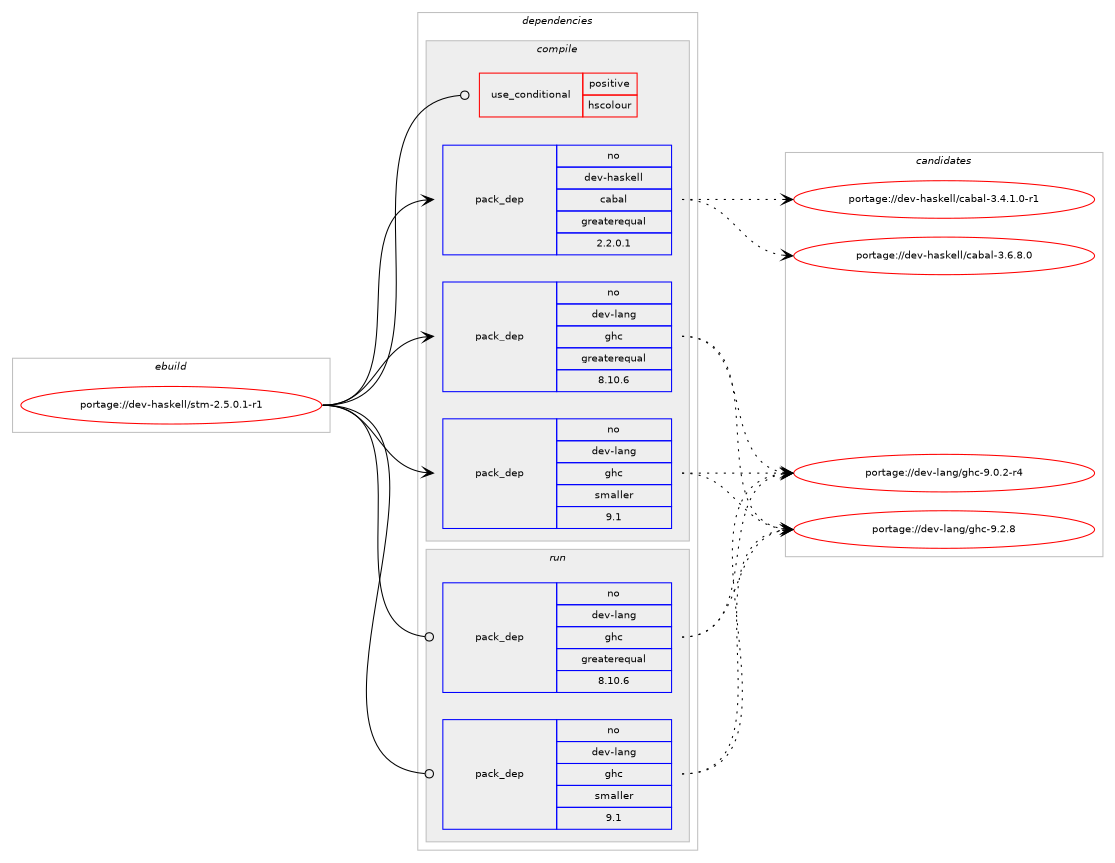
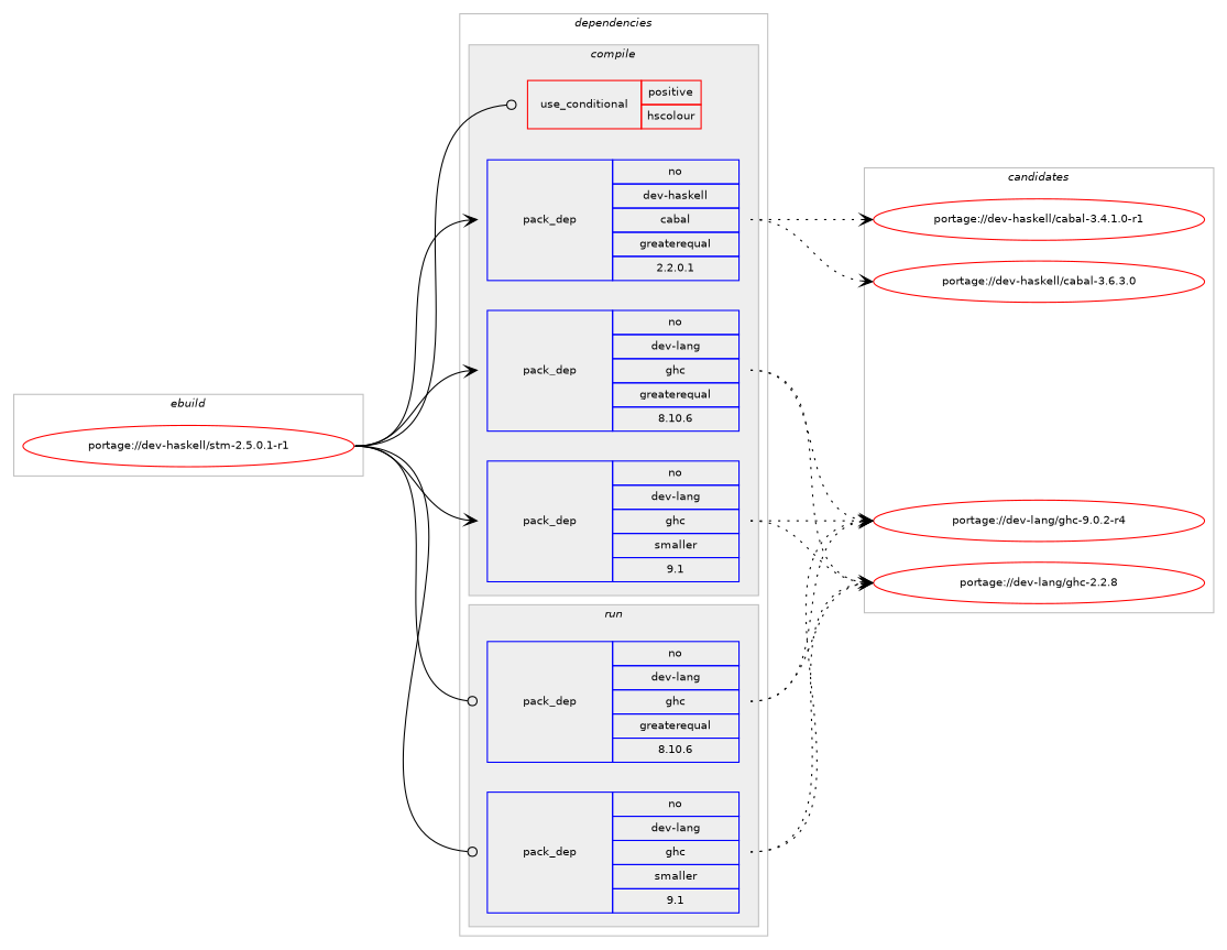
  digraph {
    compound=true
    concentrate=true
    fontname=Helvetica
    fontsize=10
    newrank=true
    rankdir=LR
    ranksep=1.5
    node [color=red fontname=Helvetica fontsize=10 shape=none]
    edge [arrowhead=vee headport=w style=dotted tailport=e weight=100]
    n1 [label="portage://dev-haskell/stm-2.5.0.1-r1" width=4 shape=""]
    n2 [label=<<TABLE BORDER="0" CELLBORDER="1" CELLSPACING="0" CELLPADDING="4"><TR><TD ROWSPAN="3" CELLPADDING="10">use_conditional</TD></TR><TR><TD>positive</TD></TR><TR><TD>hscolour</TD></TR></TABLE>>]
    n3 [color=blue label=<<TABLE BORDER="0" CELLBORDER="1" CELLSPACING="0" CELLPADDING="4" WIDTH="220"><TR><TD ROWSPAN="6" CELLPADDING="30">pack_dep</TD></TR><TR><TD WIDTH="110">no</TD></TR><TR><TD>dev-haskell</TD></TR><TR><TD>cabal</TD></TR><TR><TD>greaterequal</TD></TR><TR><TD>2.2.0.1</TD></TR></TABLE>>]
    n4 [color=blue label=<<TABLE BORDER="0" CELLBORDER="1" CELLSPACING="0" CELLPADDING="4" WIDTH="220"><TR><TD ROWSPAN="6" CELLPADDING="30">pack_dep</TD></TR><TR><TD WIDTH="110">no</TD></TR><TR><TD>dev-lang</TD></TR><TR><TD>ghc</TD></TR><TR><TD>greaterequal</TD></TR><TR><TD>8.10.6</TD></TR></TABLE>>]
    n5 [color=blue label=<<TABLE BORDER="0" CELLBORDER="1" CELLSPACING="0" CELLPADDING="4" WIDTH="220"><TR><TD ROWSPAN="6" CELLPADDING="30">pack_dep</TD></TR><TR><TD WIDTH="110">no</TD></TR><TR><TD>dev-lang</TD></TR><TR><TD>ghc</TD></TR><TR><TD>smaller</TD></TR><TR><TD>9.1</TD></TR></TABLE>>]
    n6 [color=blue label=<<TABLE BORDER="0" CELLBORDER="1" CELLSPACING="0" CELLPADDING="4" WIDTH="220"><TR><TD ROWSPAN="6" CELLPADDING="30">pack_dep</TD></TR><TR><TD WIDTH="110">no</TD></TR><TR><TD>dev-lang</TD></TR><TR><TD>ghc</TD></TR><TR><TD>greaterequal</TD></TR><TR><TD>8.10.6</TD></TR></TABLE>>]
    n7 [color=blue label=<<TABLE BORDER="0" CELLBORDER="1" CELLSPACING="0" CELLPADDING="4" WIDTH="220"><TR><TD ROWSPAN="6" CELLPADDING="30">pack_dep</TD></TR><TR><TD WIDTH="110">no</TD></TR><TR><TD>dev-lang</TD></TR><TR><TD>ghc</TD></TR><TR><TD>smaller</TD></TR><TR><TD>9.1</TD></TR></TABLE>>]
    n8 [label="portage://dev-haskell/cabal-3.4.1.0-r1" width=4 shape=""]
-   n9 [label="portage://dev-haskell/cabal-3.6.8.0" width=4 shape=""]
+   n9 [label="portage://dev-haskell/cabal-3.6.3.0" width=4 shape=""]
    n10 [label="portage://dev-lang/ghc-9.0.2-r4" width=4 shape=""]
-   n11 [label="portage://dev-lang/ghc-9.2.8" width=4 shape=""]
+   n11 [label="portage://dev-lang/ghc-2.2.8" width=4 shape=""]
    subgraph cluster_1 {
      color=gray
      label=<<i>ebuild</i>>
      rank=same
      n1
    }
    subgraph cluster_2 {
      color=gray
      label=<<i>dependencies</i>>
      subgraph cluster_3 {
        color=gray
        fillcolor="#eeeeee"
        label=<<i>compile</i>>
        style=filled
        subgraph sub_4 {
          color=gray
          fillcolor="#eeeeee"
          label=<<i>compile</i>>
          style=filled
          n2
        }
        subgraph sub_5 {
          color=gray
          fillcolor="#eeeeee"
          label=<<i>compile</i>>
          style=filled
          n3
        }
        subgraph sub_6 {
          color=gray
          fillcolor="#eeeeee"
          label=<<i>compile</i>>
          style=filled
          n4
        }
        subgraph sub_7 {
          color=gray
          fillcolor="#eeeeee"
          label=<<i>compile</i>>
          style=filled
          n5
        }
      }
      subgraph cluster_8 {
        color=gray
        fillcolor="#eeeeee"
        label=<<i>compile and run</i>>
        style=filled
      }
      subgraph cluster_9 {
        color=gray
        fillcolor="#eeeeee"
        label=<<i>run</i>>
        style=filled
        subgraph sub_10 {
          color=gray
          fillcolor="#eeeeee"
          label=<<i>run</i>>
          style=filled
          n6
        }
        subgraph sub_11 {
          color=gray
          fillcolor="#eeeeee"
          label=<<i>run</i>>
          style=filled
          n7
        }
      }
    }
    subgraph cluster_12 {
      color=gray
      label=<<i>candidates</i>>
      rank=same
      subgraph sub_13 {
        color=black
        label=<<i>candidates</i>>
        nodesep=1
        rank=same
        n8
        n9
      }
      subgraph sub_14 {
        color=black
        label=<<i>candidates</i>>
        nodesep=1
        rank=same
        n10
        n11
      }
      subgraph sub_15 {
        color=black
        label=<<i>candidates</i>>
        nodesep=1
        rank=same
        n10
        n11
      }
      subgraph sub_16 {
        color=black
        label=<<i>candidates</i>>
        nodesep=1
        rank=same
        n10
        n11
      }
      subgraph sub_17 {
        color=black
        label=<<i>candidates</i>>
        nodesep=1
        rank=same
        n10
        n11
      }
    }
    n1 -> n2 [arrowhead=odot style=solid weight=20]
    n1 -> n3 [style=solid weight=20]
    n1 -> n4 [style=solid weight=20]
    n1 -> n5 [style=solid weight=20]
    n1 -> n6 [arrowhead=odot style=solid weight=20]
    n1 -> n7 [arrowhead=odot style=solid weight=20]
    n3 -> n8
    n3 -> n9
    n4 -> n10
    n4 -> n11
    n5 -> n10
    n5 -> n11
    n6 -> n10
    n6 -> n11
    n7 -> n10
    n7 -> n11
  }
